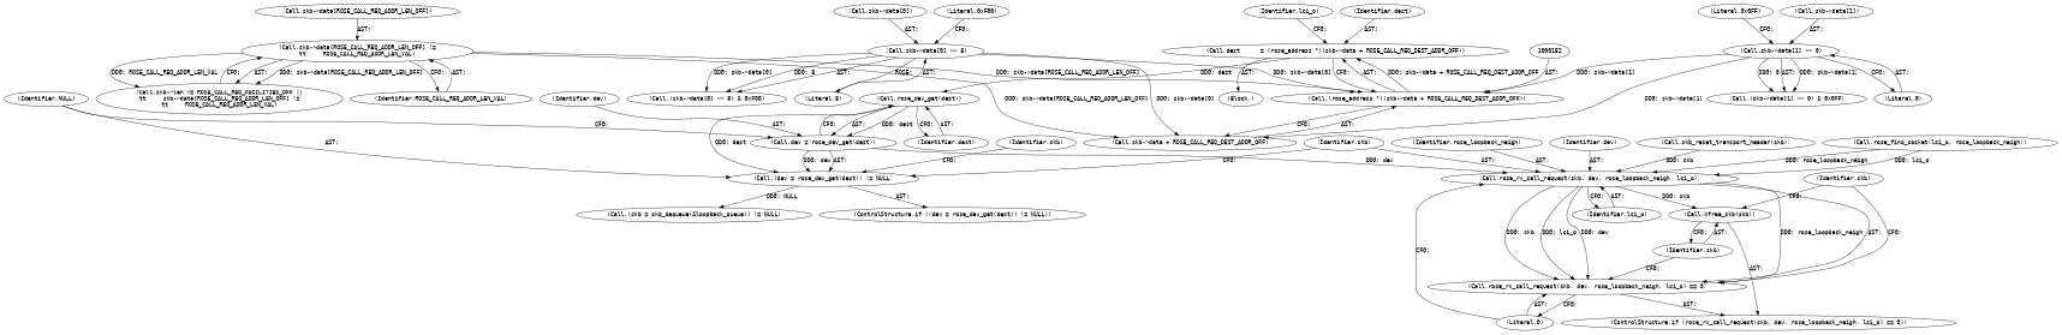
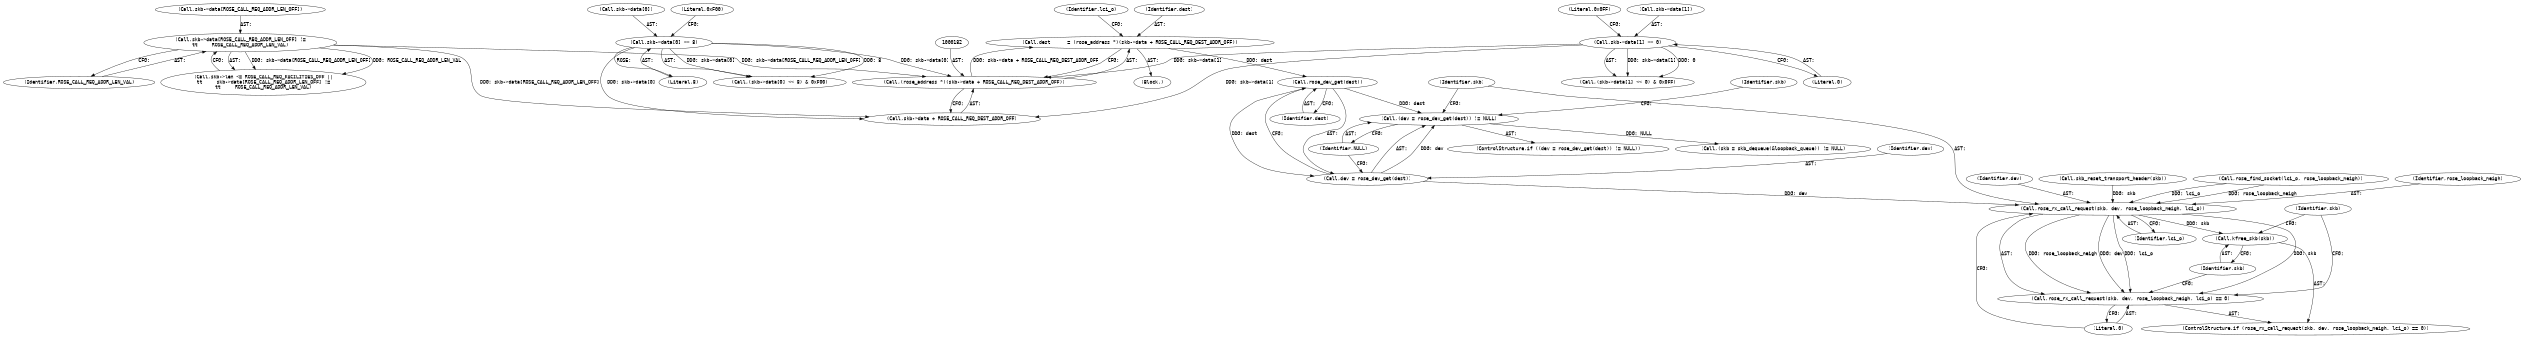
  digraph {
    fontname="DejaVu Sans Mono"
    node [fontname="DejaVu Sans Mono"]
    edge [fontname="DejaVu Sans Mono"]
    n1 [label="(Call,dest      = (rose_address *)(skb->data + ROSE_CALL_REQ_DEST_ADDR_OFF))"]
    n2 [label="(Call,(rose_address *)(skb->data + ROSE_CALL_REQ_DEST_ADDR_OFF))"]
    n3 [label="(Call,rose_dev_get(dest))"]
    n4 [label="(Block,)"]
    n5 [label="(Call,skb->data + ROSE_CALL_REQ_DEST_ADDR_OFF)"]
    n6 [label="(Call,(dev = rose_dev_get(dest)) != NULL)"]
    n7 [label="(Call,dev = rose_dev_get(dest))"]
    n8 [label="(Identifier,dest)"]
    n9 [label="(Call,skb->data[ROSE_CALL_REQ_ADDR_LEN_OFF] !=\n\t\t     ROSE_CALL_REQ_ADDR_LEN_VAL)"]
    n10 [label="(Call,skb->len <= ROSE_CALL_REQ_FACILITIES_OFF ||\n\t\t     skb->data[ROSE_CALL_REQ_ADDR_LEN_OFF] !=\n\t\t     ROSE_CALL_REQ_ADDR_LEN_VAL)"]
    n11 [label="(Identifier,ROSE_CALL_REQ_ADDR_LEN_VAL)"]
    n12 [label="(Call,skb->data[0] << 8)"]
    n13 [label="(Literal,8)"]
    n14 [label="(Call,(skb->data[0] << 8) & 0xF00)"]
    n15 [label="(Call,skb->data[1] << 0)"]
    n16 [label="(Call,(skb->data[1] << 0) & 0x0FF)"]
    n17 [label="(Literal,0)"]
    n18 [label="(Identifier,NULL)"]
    n19 [label="(ControlStructure,if ((dev = rose_dev_get(dest)) != NULL))"]
    n20 [label="(Call,(skb = skb_dequeue(&loopback_queue)) != NULL)"]
    n21 [label="(Call,rose_rx_call_request(skb, dev, rose_loopback_neigh, lci_o))"]
    n22 [label="(Call,rose_rx_call_request(skb, dev, rose_loopback_neigh, lci_o) == 0)"]
    n23 [label="(Call,kfree_skb(skb))"]
    n24 [label="(Identifier,lci_o)"]
    n25 [label="(Literal,0)"]
    n26 [label="(ControlStructure,if (rose_rx_call_request(skb, dev, rose_loopback_neigh, lci_o) == 0))"]
    n27 [label="(Identifier,skb)"]
    n28 [label="(Call,skb->data[1])"]
    n29 [label="(Identifier,dest)"]
    n30 [label="(Identifier,skb)"]
    n31 [label="(Identifier,dev)"]
    n32 [label="(Call,skb->data[ROSE_CALL_REQ_ADDR_LEN_OFF])"]
    n33 [label="(Identifier,dev)"]
    n34 [label="(Literal,0xF00)"]
    n35 [label="(Call,skb->data[0])"]
    n36 [label="(Identifier,lci_o)"]
    n37 [label="(Call,skb_reset_transport_header(skb))"]
    n38 [label="(Identifier,skb)"]
    n39 [label="(Call,rose_find_socket(lci_o, rose_loopback_neigh))"]
    n40 [label="(Literal,0x0FF)"]
    n41 [label="(Identifier,rose_loopback_neigh)"]
    n42 [label="(Identifier,skb)"]
    1000182
    n1 -> n2 [label="CFG: "]
    n1 -> n3 [label="DDG: dest"]
    n1 -> n4 [label="AST: "]
    n2 -> n1 [label="AST: "]
    n2 -> n1 [label="DDG: skb->data + ROSE_CALL_REQ_DEST_ADDR_OFF"]
    n2 -> n5 [label="CFG: "]
    n3 -> n6 [label="DDG: dest"]
    n3 -> n7 [label="AST: "]
    n3 -> n7 [label="DDG: dest"]
    n3 -> n8 [label="CFG: "]
    n5 -> n2 [label="AST: "]
+   n6 -> n18 [label="CFG: "]
    n6 -> n19 [label="AST: "]
    n6 -> n20 [label="DDG: NULL"]
    n7 -> n3 [label="CFG: "]
    n7 -> n6 [label="AST: "]
    n7 -> n6 [label="DDG: dev"]
    n7 -> n21 [label="DDG: dev"]
    n8 -> n3 [label="AST: "]
    n9 -> n2 [label="DDG: skb->data[ROSE_CALL_REQ_ADDR_LEN_OFF]"]
    n9 -> n5 [label="DDG: skb->data[ROSE_CALL_REQ_ADDR_LEN_OFF]"]
    n9 -> n10 [label="AST: "]
    n9 -> n10 [label="DDG: skb->data[ROSE_CALL_REQ_ADDR_LEN_OFF]"]
    n9 -> n10 [label="DDG: ROSE_CALL_REQ_ADDR_LEN_VAL"]
    n9 -> n11 [label="CFG: "]
    n10 -> n9 [label="CFG: "]
    n11 -> n9 [label="AST: "]
    n12 -> n2 [label="DDG: skb->data[0]"]
    n12 -> n5 [label="DDG: skb->data[0]"]
    n12 -> n13 [label="ROSE: "]
    n12 -> n14 [label="AST: "]
    n12 -> n14 [label="DDG: skb->data[0]"]
    n12 -> n14 [label="DDG: 8"]
    n13 -> n12 [label="AST: "]
    n15 -> n2 [label="DDG: skb->data[1]"]
    n15 -> n5 [label="DDG: skb->data[1]"]
    n15 -> n16 [label="AST: "]
    n15 -> n16 [label="DDG: skb->data[1]"]
    n15 -> n16 [label="DDG: 0"]
    n15 -> n17 [label="CFG: "]
    n17 -> n15 [label="AST: "]
    n18 -> n6 [label="AST: "]
    n18 -> n7 [label="CFG: "]
    n21 -> n22 [label="AST: "]
    n21 -> n22 [label="DDG: skb"]
    n21 -> n22 [label="DDG: dev"]
    n21 -> n22 [label="DDG: rose_loopback_neigh"]
    n21 -> n22 [label="DDG: lci_o"]
    n21 -> n23 [label="DDG: skb"]
    n21 -> n24 [label="CFG: "]
    n22 -> n25 [label="CFG: "]
    n22 -> n26 [label="AST: "]
    n23 -> n26 [label="AST: "]
    n23 -> n27 [label="CFG: "]
    n24 -> n21 [label="AST: "]
    n25 -> n21 [label="CFG: "]
    n25 -> n22 [label="AST: "]
    n27 -> n22 [label="CFG: "]
    n27 -> n23 [label="AST: "]
    n28 -> n15 [label="AST: "]
    n29 -> n1 [label="AST: "]
    n30 -> n6 [label="CFG: "]
    n30 -> n21 [label="AST: "]
    n31 -> n7 [label="AST: "]
    n32 -> n9 [label="AST: "]
    n33 -> n21 [label="AST: "]
    n34 -> n12 [label="CFG: "]
    n35 -> n12 [label="AST: "]
    n36 -> n1 [label="CFG: "]
    n37 -> n21 [label="DDG: skb"]
    n38 -> n22 [label="CFG: "]
    n38 -> n23 [label="CFG: "]
    n39 -> n21 [label="DDG: rose_loopback_neigh"]
    n39 -> n21 [label="DDG: lci_o"]
    n40 -> n15 [label="CFG: "]
    n41 -> n21 [label="AST: "]
    n42 -> n6 [label="CFG: "]
    1000182 -> n2 [label="AST: "]
  }
